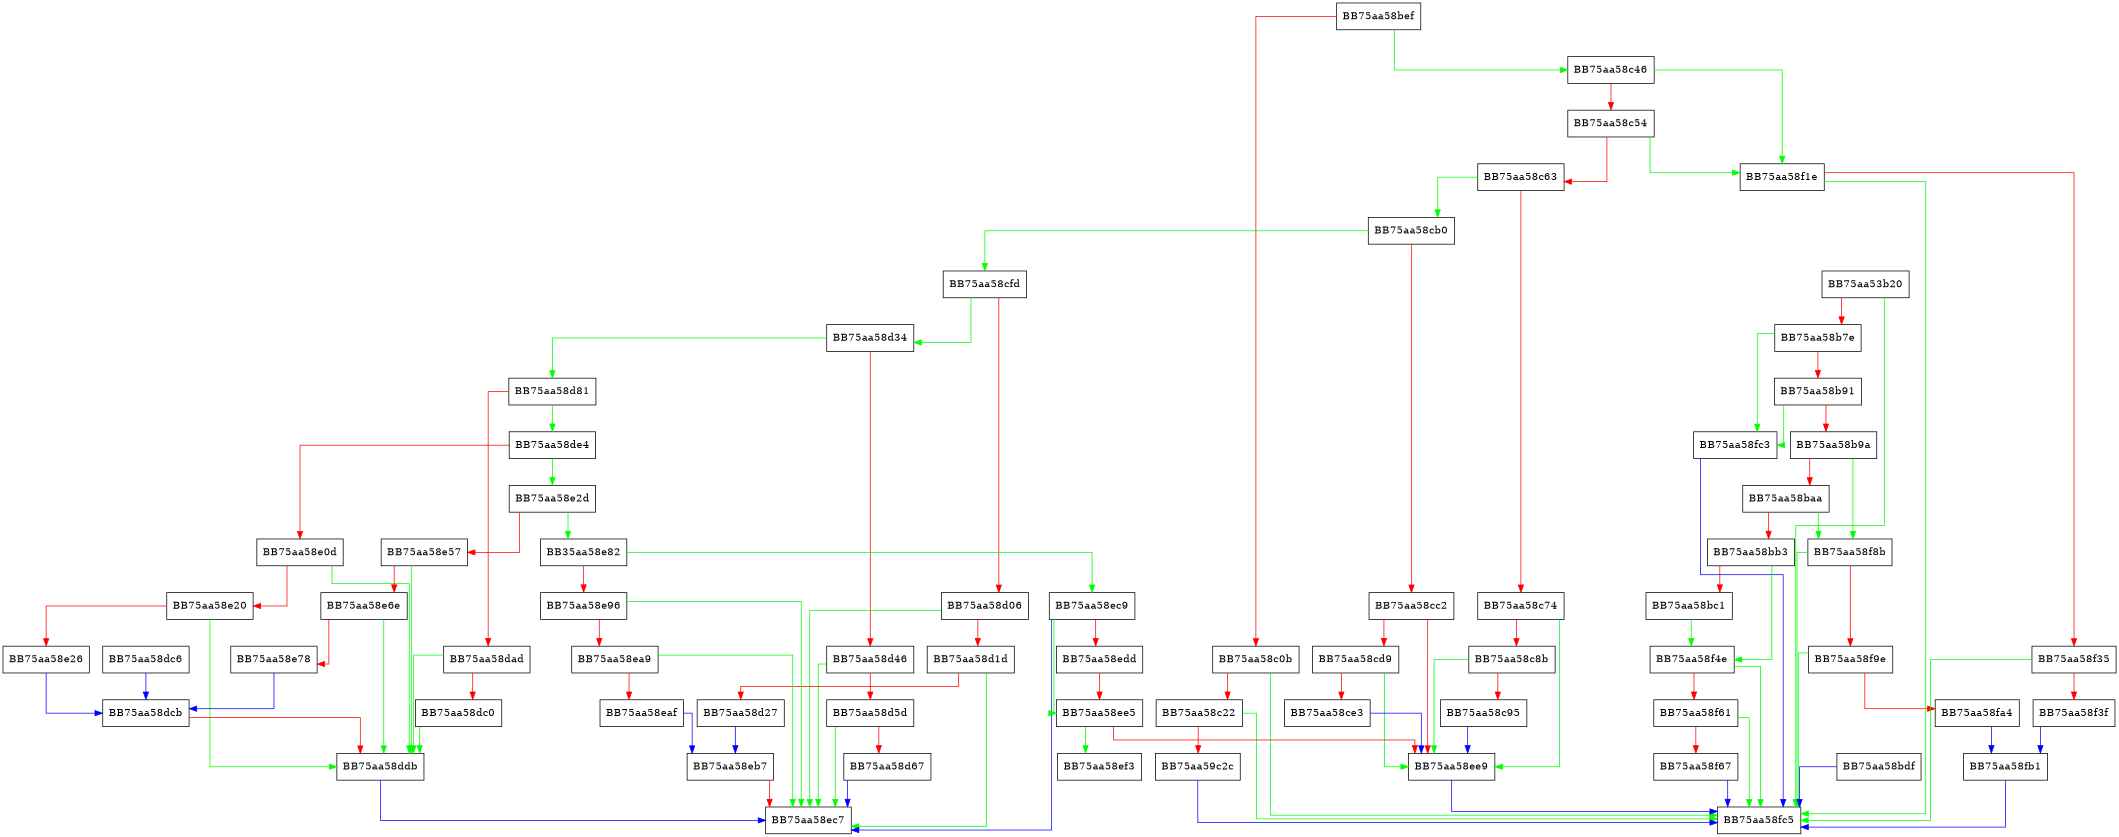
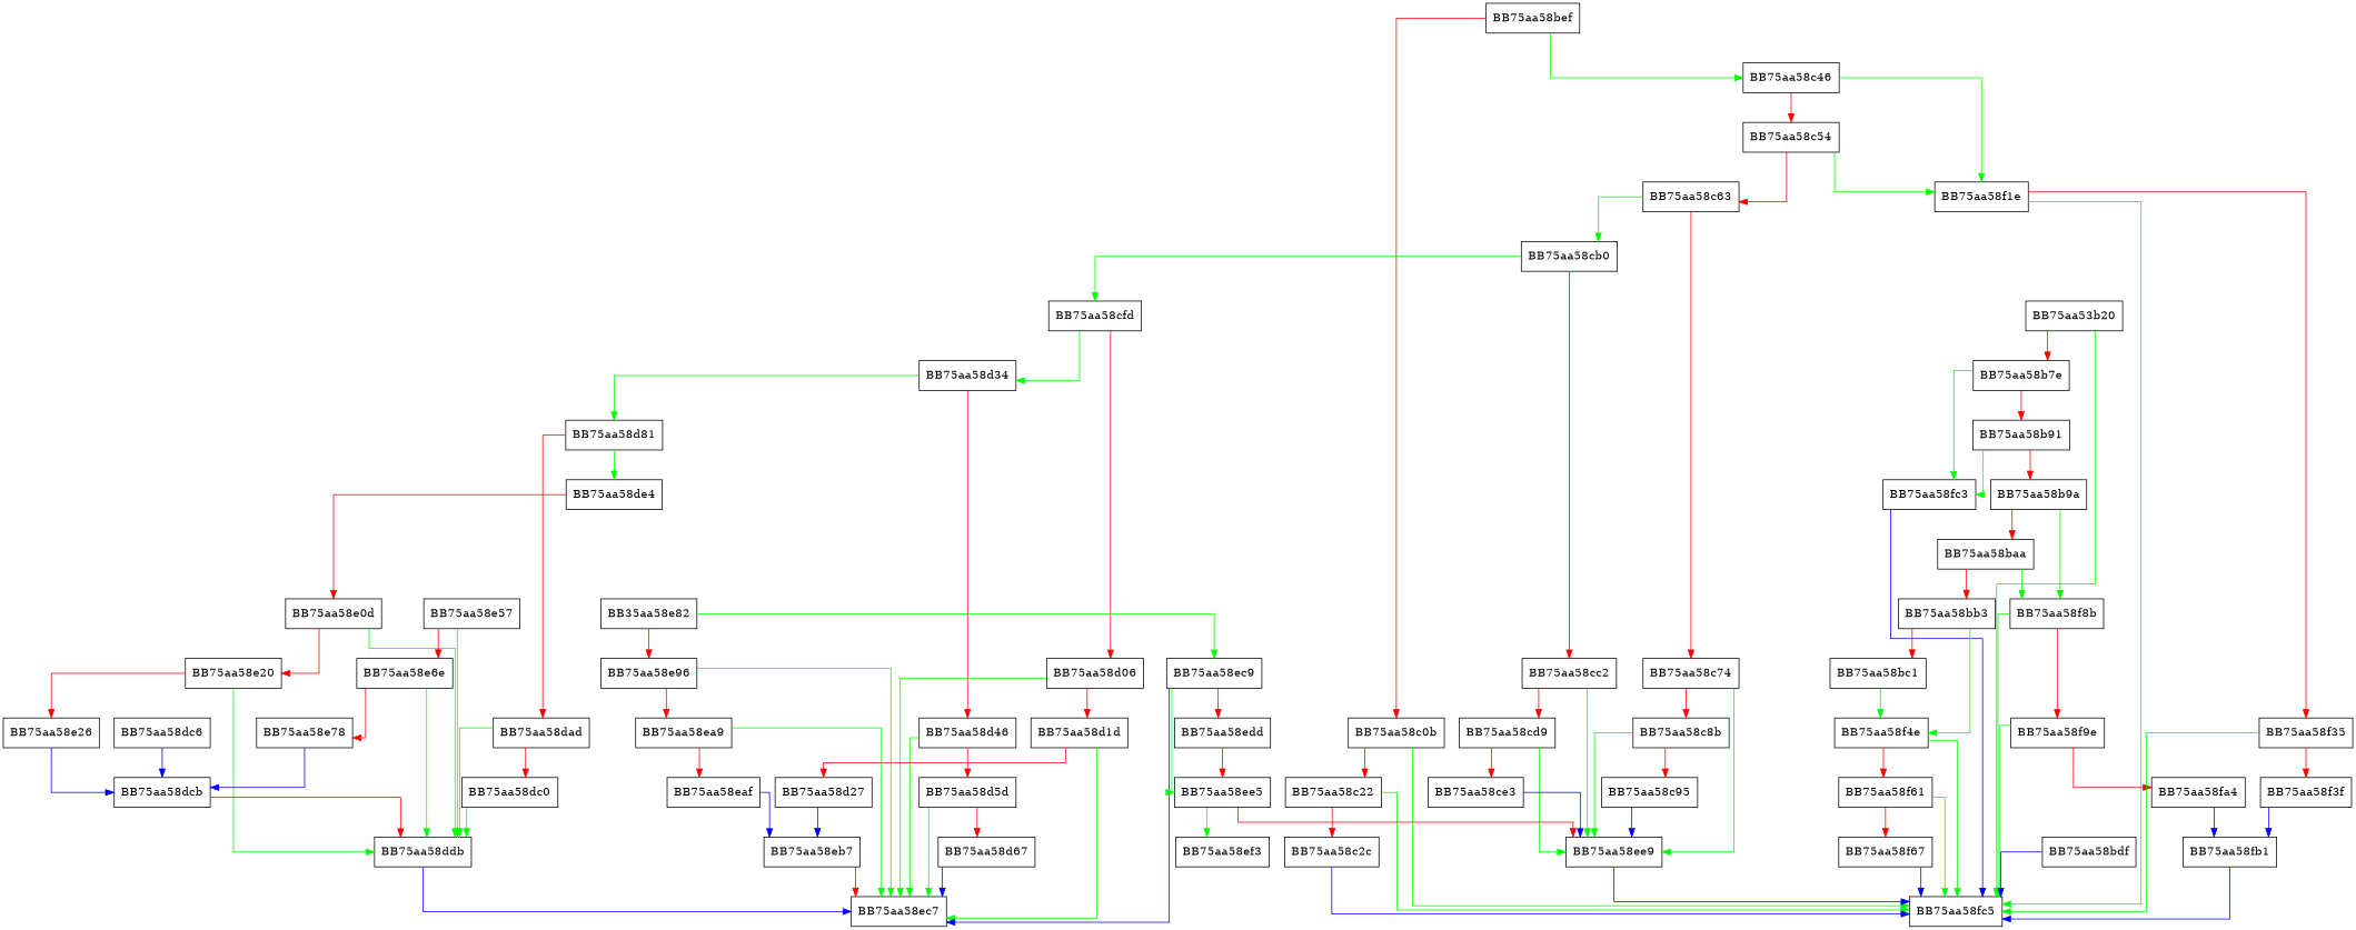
  digraph {
    splines=ortho
    node [shape=box]
    edge [color=red]
    n1 [label=BB75aa53b20]
    BB75aa58fc5
    BB75aa58b7e
    BB75aa58fc3
    BB75aa58b91
    BB75aa58b9a
    BB75aa58f8b
    BB75aa58baa
    BB75aa58f9e
    BB75aa58bb3
    BB75aa58fa4
    BB75aa58f4e
    BB75aa58bc1
    BB75aa58f61
    BB75aa58f67
    BB75aa58bef
    BB75aa58c46
    BB75aa58c0b
    BB75aa58bdf
    BB75aa58f1e
    BB75aa58c54
    BB75aa58c22
    BB75aa58f35
    BB75aa58c63
-   BB75aa58c2c [label=BB75aa59c2c]
+   BB75aa58c2c
    BB75aa58f3f
    BB75aa58cb0
    BB75aa58c74
    BB75aa58cfd
    BB75aa58cc2
    BB75aa58ee9
    BB75aa58c8b
    BB75aa58d34
    BB75aa58d06
    BB75aa58cd9
    BB75aa58c95
    BB75aa58d81
    BB75aa58d46
    BB75aa58ec7
    BB75aa58d1d
    BB75aa58ce3
    BB75aa58de4
    BB75aa58dad
    BB75aa58d5d
    BB75aa58d27
    BB75aa58ec9
    BB75aa58ee5
    BB75aa58edd
    BB75aa58eb7
-   BB75aa58e2d
    BB75aa58e0d
    BB75aa58ddb
    BB75aa58dc0
    BB75aa58d67
    n55 [label=BB35aa58e82]
    BB75aa58e57
    BB75aa58e20
    BB75aa58dc6
    BB75aa58dcb
    BB75aa58e96
    BB75aa58e6e
    BB75aa58e26
    BB75aa58ea9
    BB75aa58e78
    BB75aa58ef3
    BB75aa58eaf
    BB75aa58fb1
    n1 -> BB75aa58fc5 [color=green]
    n1 -> BB75aa58b7e
    BB75aa58b7e -> BB75aa58fc3 [color=green]
    BB75aa58b7e -> BB75aa58b91
    BB75aa58fc3 -> BB75aa58fc5 [color=blue]
    BB75aa58b91 -> BB75aa58fc3 [color=green]
    BB75aa58b91 -> BB75aa58b9a
    BB75aa58b9a -> BB75aa58f8b [color=green]
    BB75aa58b9a -> BB75aa58baa
    BB75aa58f8b -> BB75aa58fc5 [color=green]
    BB75aa58f8b -> BB75aa58f9e
    BB75aa58baa -> BB75aa58f8b [color=green]
    BB75aa58baa -> BB75aa58bb3
    BB75aa58f9e -> BB75aa58fc5 [color=green]
    BB75aa58f9e -> BB75aa58fa4
    BB75aa58bb3 -> BB75aa58f4e [color=green]
    BB75aa58bb3 -> BB75aa58bc1
    BB75aa58fa4 -> BB75aa58fb1 [color=blue]
    BB75aa58f4e -> BB75aa58fc5 [color=green]
    BB75aa58f4e -> BB75aa58f61
    BB75aa58bc1 -> BB75aa58f4e [color=green]
    BB75aa58f61 -> BB75aa58fc5 [color=green]
    BB75aa58f61 -> BB75aa58f67
    BB75aa58f67 -> BB75aa58fc5 [color=blue]
    BB75aa58bef -> BB75aa58c46 [color=green]
    BB75aa58bef -> BB75aa58c0b
    BB75aa58c46 -> BB75aa58f1e [color=green]
    BB75aa58c46 -> BB75aa58c54
    BB75aa58c0b -> BB75aa58fc5 [color=green]
    BB75aa58c0b -> BB75aa58c22
    BB75aa58bdf -> BB75aa58fc5 [color=blue]
    BB75aa58f1e -> BB75aa58fc5 [color=green]
    BB75aa58f1e -> BB75aa58f35
    BB75aa58c54 -> BB75aa58f1e [color=green]
    BB75aa58c54 -> BB75aa58c63
    BB75aa58c22 -> BB75aa58fc5 [color=green]
    BB75aa58c22 -> BB75aa58c2c
    BB75aa58f35 -> BB75aa58fc5 [color=green]
    BB75aa58f35 -> BB75aa58f3f
    BB75aa58c63 -> BB75aa58cb0 [color=green]
    BB75aa58c63 -> BB75aa58c74
    BB75aa58c2c -> BB75aa58fc5 [color=blue]
    BB75aa58f3f -> BB75aa58fb1 [color=blue]
    BB75aa58cb0 -> BB75aa58cfd [color=green]
    BB75aa58cb0 -> BB75aa58cc2
    BB75aa58c74 -> BB75aa58ee9 [color=green]
    BB75aa58c74 -> BB75aa58c8b
    BB75aa58cfd -> BB75aa58d34 [color=green]
    BB75aa58cfd -> BB75aa58d06
-   BB75aa58cc2 -> BB75aa58ee9
+   BB75aa58cc2 -> BB75aa58ee9 [color=green]
    BB75aa58cc2 -> BB75aa58cd9
    BB75aa58ee9 -> BB75aa58fc5 [color=blue]
    BB75aa58c8b -> BB75aa58ee9 [color=green]
    BB75aa58c8b -> BB75aa58c95
    BB75aa58d34 -> BB75aa58d81 [color=green]
    BB75aa58d34 -> BB75aa58d46
    BB75aa58d06 -> BB75aa58ec7 [color=green]
    BB75aa58d06 -> BB75aa58d1d
    BB75aa58cd9 -> BB75aa58ee9 [color=green]
    BB75aa58cd9 -> BB75aa58ce3
    BB75aa58c95 -> BB75aa58ee9 [color=blue]
    BB75aa58d81 -> BB75aa58de4 [color=green]
    BB75aa58d81 -> BB75aa58dad
    BB75aa58d46 -> BB75aa58ec7 [color=green]
    BB75aa58d46 -> BB75aa58d5d
    BB75aa58d1d -> BB75aa58ec7 [color=green]
    BB75aa58d1d -> BB75aa58d27
    BB75aa58ce3 -> BB75aa58ee9 [color=blue]
-   BB75aa58de4 -> BB75aa58e2d [color=green]
    BB75aa58de4 -> BB75aa58e0d
    BB75aa58dad -> BB75aa58ddb [color=green]
    BB75aa58dad -> BB75aa58dc0
    BB75aa58d5d -> BB75aa58ec7 [color=green]
    BB75aa58d5d -> BB75aa58d67
    BB75aa58d27 -> BB75aa58eb7 [color=blue]
    BB75aa58ec9 -> BB75aa58ec7 [color=blue]
    BB75aa58ec9 -> BB75aa58ee5 [color=green]
    BB75aa58ec9 -> BB75aa58edd
    BB75aa58ee5 -> BB75aa58ee9
    BB75aa58ee5 -> BB75aa58ef3 [color=green]
    BB75aa58edd -> BB75aa58ee5
    BB75aa58eb7 -> BB75aa58ec7
-   BB75aa58e2d -> n55 [color=green]
-   BB75aa58e2d -> BB75aa58e57
    BB75aa58e0d -> BB75aa58ddb [color=green]
    BB75aa58e0d -> BB75aa58e20
    BB75aa58ddb -> BB75aa58ec7 [color=blue]
    BB75aa58dc0 -> BB75aa58ddb [color=green]
    BB75aa58d67 -> BB75aa58ec7 [color=blue]
    n55 -> BB75aa58ec9 [color=green]
    n55 -> BB75aa58e96
    BB75aa58e57 -> BB75aa58ddb [color=green]
    BB75aa58e57 -> BB75aa58e6e
    BB75aa58e20 -> BB75aa58ddb [color=green]
    BB75aa58e20 -> BB75aa58e26
    BB75aa58dc6 -> BB75aa58dcb [color=blue]
    BB75aa58dcb -> BB75aa58ddb
    BB75aa58e96 -> BB75aa58ec7 [color=green]
    BB75aa58e96 -> BB75aa58ea9
    BB75aa58e6e -> BB75aa58ddb [color=green]
    BB75aa58e6e -> BB75aa58e78
    BB75aa58e26 -> BB75aa58dcb [color=blue]
    BB75aa58ea9 -> BB75aa58ec7 [color=green]
    BB75aa58ea9 -> BB75aa58eaf
    BB75aa58e78 -> BB75aa58dcb [color=blue]
    BB75aa58eaf -> BB75aa58eb7 [color=blue]
    BB75aa58fb1 -> BB75aa58fc5 [color=blue]
  }
